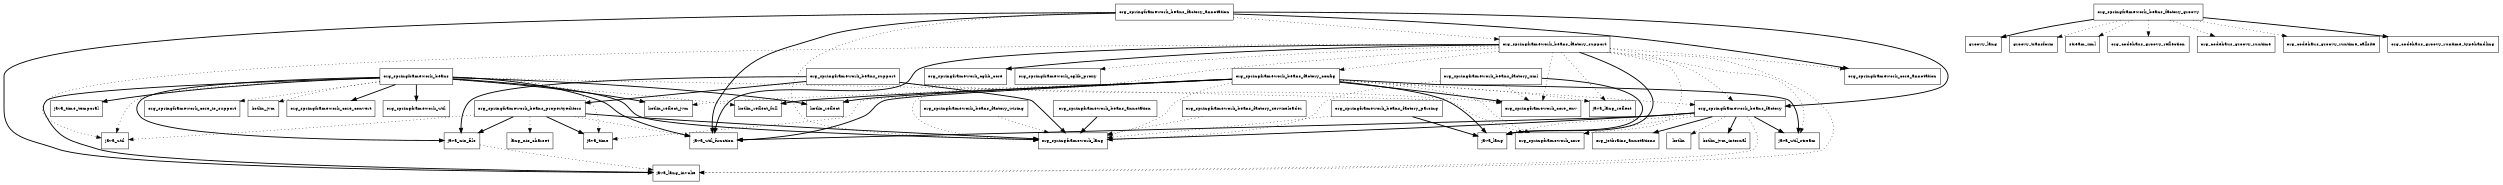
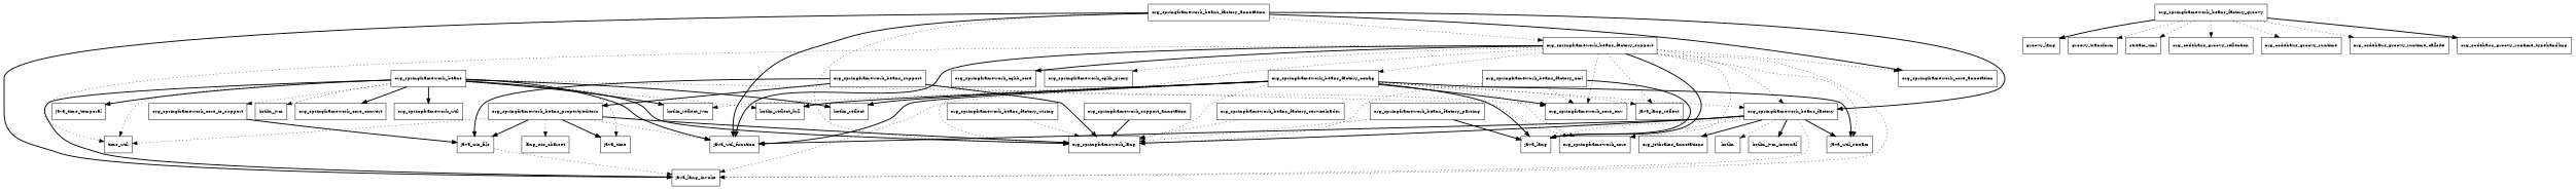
  digraph {
    node [fontsize=10.0 shape=box]
    edge [style=dotted]
    org_springframework_beans
    java_lang_invoke
    java_nio_file
    java_time
    java_time_temporal
-   java_util
+   java_util [label=time_util]
    java_util_function
    kotlin_jvm
    kotlin_reflect
    kotlin_reflect_full
    kotlin_reflect_jvm
    org_springframework_core
    org_springframework_core_convert
    org_springframework_core_io_support
    org_springframework_lang
    org_springframework_util
    org_springframework_beans_propertyeditors
    n18 [label=lang_nio_charset]
-   org_springframework_beans_annotation
+   org_springframework_beans_annotation [label=org_springframework_support_annotation]
    org_springframework_beans_factory
    java_util_stream
    java_lang
    kotlin
    kotlin_jvm_internal
    org_jetbrains_annotations
    org_springframework_beans_factory_annotation
    org_springframework_beans_factory_support
    org_springframework_core_annotation
    java_lang_reflect
    org_springframework_beans_factory_config
    org_springframework_core_env
    org_springframework_cglib_core
    org_springframework_cglib_proxy
    org_springframework_beans_factory_groovy
    groovy_lang
    groovy_transform
    n37 [label=stream_xml]
    org_codehaus_groovy_reflection
    org_codehaus_groovy_runtime
    org_codehaus_groovy_runtime_callsite
    org_codehaus_groovy_runtime_typehandling
    org_springframework_beans_factory_parsing
    org_springframework_beans_factory_serviceloader
    org_springframework_beans_factory_wiring
    org_springframework_beans_factory_xml
    org_springframework_beans_support
    org_springframework_beans -> java_lang_invoke [style=bold]
-   org_springframework_beans -> java_nio_file [style=bold]
+   org_springframework_core_io_support -> java_nio_file [style=bold]
    org_springframework_beans -> java_time
    org_springframework_beans -> java_time_temporal [style=bold]
    org_springframework_beans -> java_util
    org_springframework_beans -> java_util_function [style=bold]
    org_springframework_beans -> kotlin_jvm
    org_springframework_beans -> kotlin_reflect [style=bold]
    org_springframework_beans -> kotlin_reflect_full
    org_springframework_beans -> kotlin_reflect_jvm [style=bold]
    org_springframework_beans -> org_springframework_core
    org_springframework_beans -> org_springframework_core_convert [style=bold]
    org_springframework_beans -> org_springframework_core_io_support
    org_springframework_beans -> org_springframework_lang [style=bold]
    org_springframework_beans -> org_springframework_util [style=bold]
    java_nio_file -> java_lang_invoke
    org_springframework_beans_propertyeditors -> java_nio_file [style=bold]
    org_springframework_beans_propertyeditors -> java_time [style=bold]
    org_springframework_beans_propertyeditors -> java_util
    org_springframework_beans_propertyeditors -> java_util_function
    org_springframework_beans_propertyeditors -> org_springframework_lang [style=bold]
    org_springframework_beans_propertyeditors -> n18
    org_springframework_beans_annotation -> org_springframework_lang [style=bold]
    org_springframework_beans_factory -> java_lang_invoke
    org_springframework_beans_factory -> java_util_function [style=bold]
    org_springframework_beans_factory -> org_springframework_core
    org_springframework_beans_factory -> org_springframework_lang [style=bold]
    org_springframework_beans_factory -> java_util_stream [style=bold]
    org_springframework_beans_factory -> java_lang
    org_springframework_beans_factory -> kotlin
    org_springframework_beans_factory -> kotlin_jvm_internal [style=bold]
    org_springframework_beans_factory -> org_jetbrains_annotations [style=bold]
    org_springframework_beans_factory_annotation -> java_lang_invoke [style=bold]
    org_springframework_beans_factory_annotation -> java_util_function [style=bold]
    org_springframework_beans_factory_annotation -> org_springframework_lang
    org_springframework_beans_factory_annotation -> org_springframework_beans_factory [style=bold]
    org_springframework_beans_factory_annotation -> org_springframework_beans_factory_support
    org_springframework_beans_factory_annotation -> org_springframework_core_annotation [style=bold]
    org_springframework_beans_factory_support -> java_lang_invoke
    org_springframework_beans_factory_support -> java_util
    org_springframework_beans_factory_support -> java_util_function [style=bold]
    org_springframework_beans_factory_support -> org_springframework_core
    org_springframework_beans_factory_support -> org_springframework_lang
    org_springframework_beans_factory_support -> org_springframework_beans_factory
    org_springframework_beans_factory_support -> java_util_stream
    org_springframework_beans_factory_support -> java_lang [style=bold]
    org_springframework_beans_factory_support -> org_springframework_core_annotation
    org_springframework_beans_factory_support -> java_lang_reflect
    org_springframework_beans_factory_support -> org_springframework_beans_factory_config
    org_springframework_beans_factory_support -> org_springframework_core_env
    org_springframework_beans_factory_support -> org_springframework_cglib_core [style=bold]
    org_springframework_beans_factory_support -> org_springframework_cglib_proxy
-   org_springframework_beans_factory_config -> java_time
+   org_springframework_beans_factory_config -> java_lang_invoke
    org_springframework_beans_factory_config -> java_util_function [style=bold]
    org_springframework_beans_factory_config -> kotlin_reflect [style=bold]
    org_springframework_beans_factory_config -> kotlin_reflect_full [style=bold]
    org_springframework_beans_factory_config -> kotlin_reflect_jvm
    org_springframework_beans_factory_config -> org_springframework_core
    org_springframework_beans_factory_config -> org_springframework_lang
    org_springframework_beans_factory_config -> org_springframework_beans_factory
    org_springframework_beans_factory_config -> java_util_stream [style=bold]
    org_springframework_beans_factory_config -> java_lang [style=bold]
    org_springframework_beans_factory_config -> java_lang_reflect
    org_springframework_beans_factory_config -> org_springframework_core_env [style=bold]
    org_springframework_beans_factory_groovy -> groovy_lang [style=bold]
    org_springframework_beans_factory_groovy -> groovy_transform
    org_springframework_beans_factory_groovy -> n37
    org_springframework_beans_factory_groovy -> org_codehaus_groovy_reflection
    org_springframework_beans_factory_groovy -> org_codehaus_groovy_runtime
    org_springframework_beans_factory_groovy -> org_codehaus_groovy_runtime_callsite
    org_springframework_beans_factory_groovy -> org_codehaus_groovy_runtime_typehandling [style=bold]
    org_springframework_beans_factory_parsing -> org_springframework_lang
    org_springframework_beans_factory_parsing -> java_lang [style=bold]
    org_springframework_beans_factory_serviceloader -> org_springframework_lang
    org_springframework_beans_factory_wiring -> org_springframework_lang
    org_springframework_beans_factory_xml -> org_springframework_lang
    org_springframework_beans_factory_xml -> java_lang [style=bold]
    org_springframework_beans_factory_xml -> org_springframework_core_env
    org_springframework_beans_support -> java_nio_file [style=bold]
    org_springframework_beans_support -> org_springframework_lang [style=bold]
    org_springframework_beans_support -> org_springframework_beans_propertyeditors [style=bold]
    org_springframework_beans_support -> org_springframework_core_env
  }
